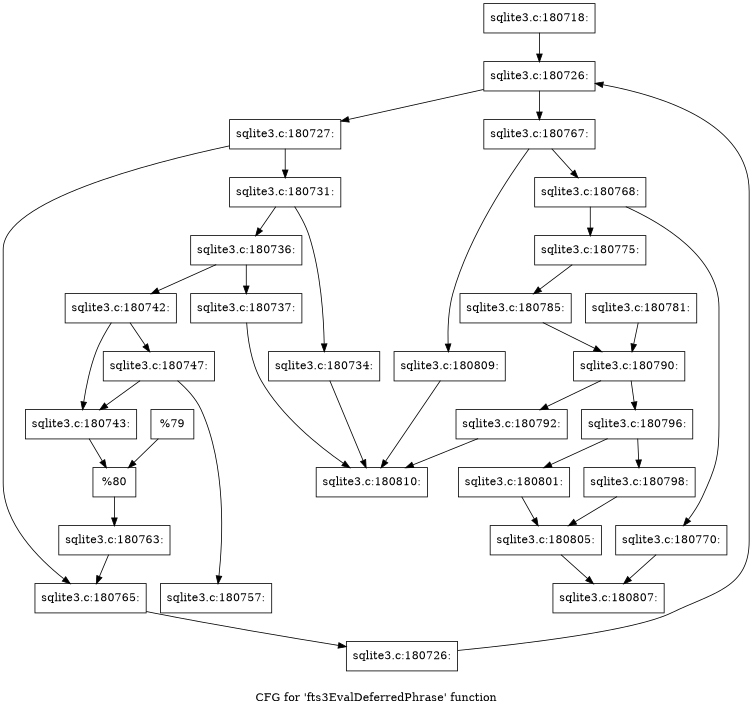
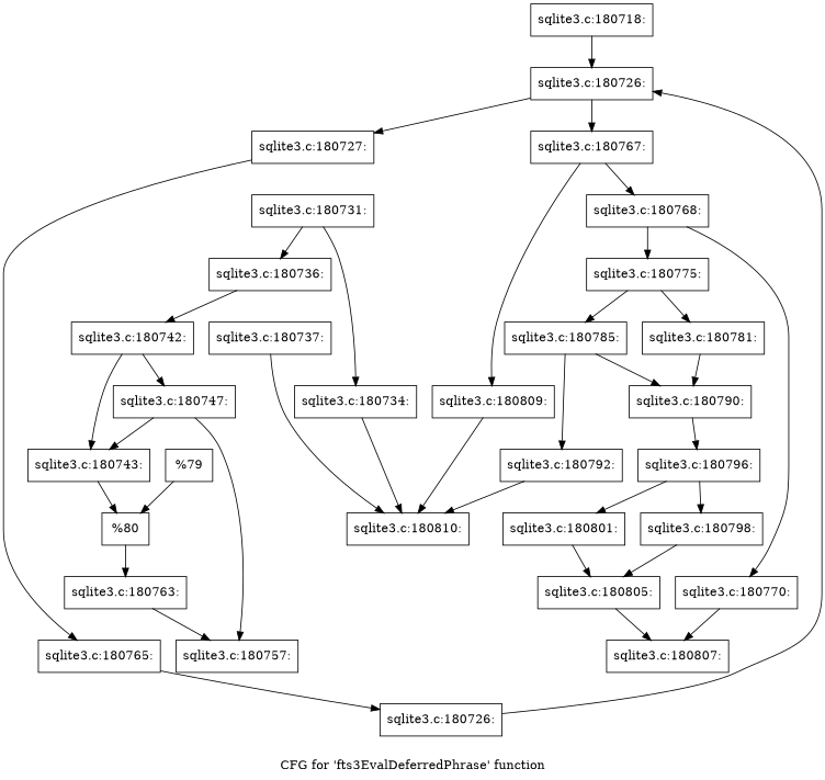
  digraph {
    label="CFG for 'fts3EvalDeferredPhrase' function"
    node [shape=record]
    n1 [label="{sqlite3.c:180718:}"]
    n2 [label="{sqlite3.c:180726:}"]
    n3 [label="{sqlite3.c:180727:}"]
    n4 [label="{sqlite3.c:180767:}"]
    n5 [label="{sqlite3.c:180731:}"]
    n6 [label="{sqlite3.c:180765:}"]
    n7 [label="{sqlite3.c:180768:}"]
    n8 [label="{sqlite3.c:180809:}"]
    n9 [label="{sqlite3.c:180734:}"]
    n10 [label="{sqlite3.c:180736:}"]
    n11 [label="{sqlite3.c:180726:}"]
    n12 [label="{sqlite3.c:180770:}"]
    n13 [label="{sqlite3.c:180775:}"]
    n14 [label="{sqlite3.c:180810:}"]
    n15 [label="{sqlite3.c:180737:}"]
    n16 [label="{sqlite3.c:180742:}"]
    n17 [label="{sqlite3.c:180743:}"]
    n18 [label="{sqlite3.c:180747:}"]
    n19 [label="{%80}"]
    n20 [label="{sqlite3.c:180757:}"]
    n21 [label="{sqlite3.c:180763:}"]
    n22 [label="{%79}"]
    n23 [label="{sqlite3.c:180807:}"]
    n24 [label="{sqlite3.c:180781:}"]
    n25 [label="{sqlite3.c:180785:}"]
    n26 [label="{sqlite3.c:180790:}"]
    n27 [label="{sqlite3.c:180796:}"]
    n28 [label="{sqlite3.c:180792:}"]
    n29 [label="{sqlite3.c:180798:}"]
    n30 [label="{sqlite3.c:180801:}"]
    n31 [label="{sqlite3.c:180805:}"]
    n1 -> n2
    n2 -> n3
    n2 -> n4
-   n3 -> n5
    n3 -> n6
    n4 -> n7
    n4 -> n8
    n5 -> n9
    n5 -> n10
    n6 -> n11
    n7 -> n12
    n7 -> n13
    n8 -> n14
    n9 -> n14
-   n10 -> n15
    n10 -> n16
    n11 -> n2
    n12 -> n23
+   n13 -> n24
    n13 -> n25
    n15 -> n14
    n16 -> n17
    n16 -> n18
    n17 -> n19
    n18 -> n17
    n18 -> n20
    n19 -> n21
-   n21 -> n6
+   n21 -> n20
    n22 -> n19
    n24 -> n26
    n25 -> n26
    n26 -> n27
-   n26 -> n28
+   n25 -> n28
    n27 -> n29
    n27 -> n30
    n28 -> n14
    n29 -> n31
    n30 -> n31
    n31 -> n23
  }
